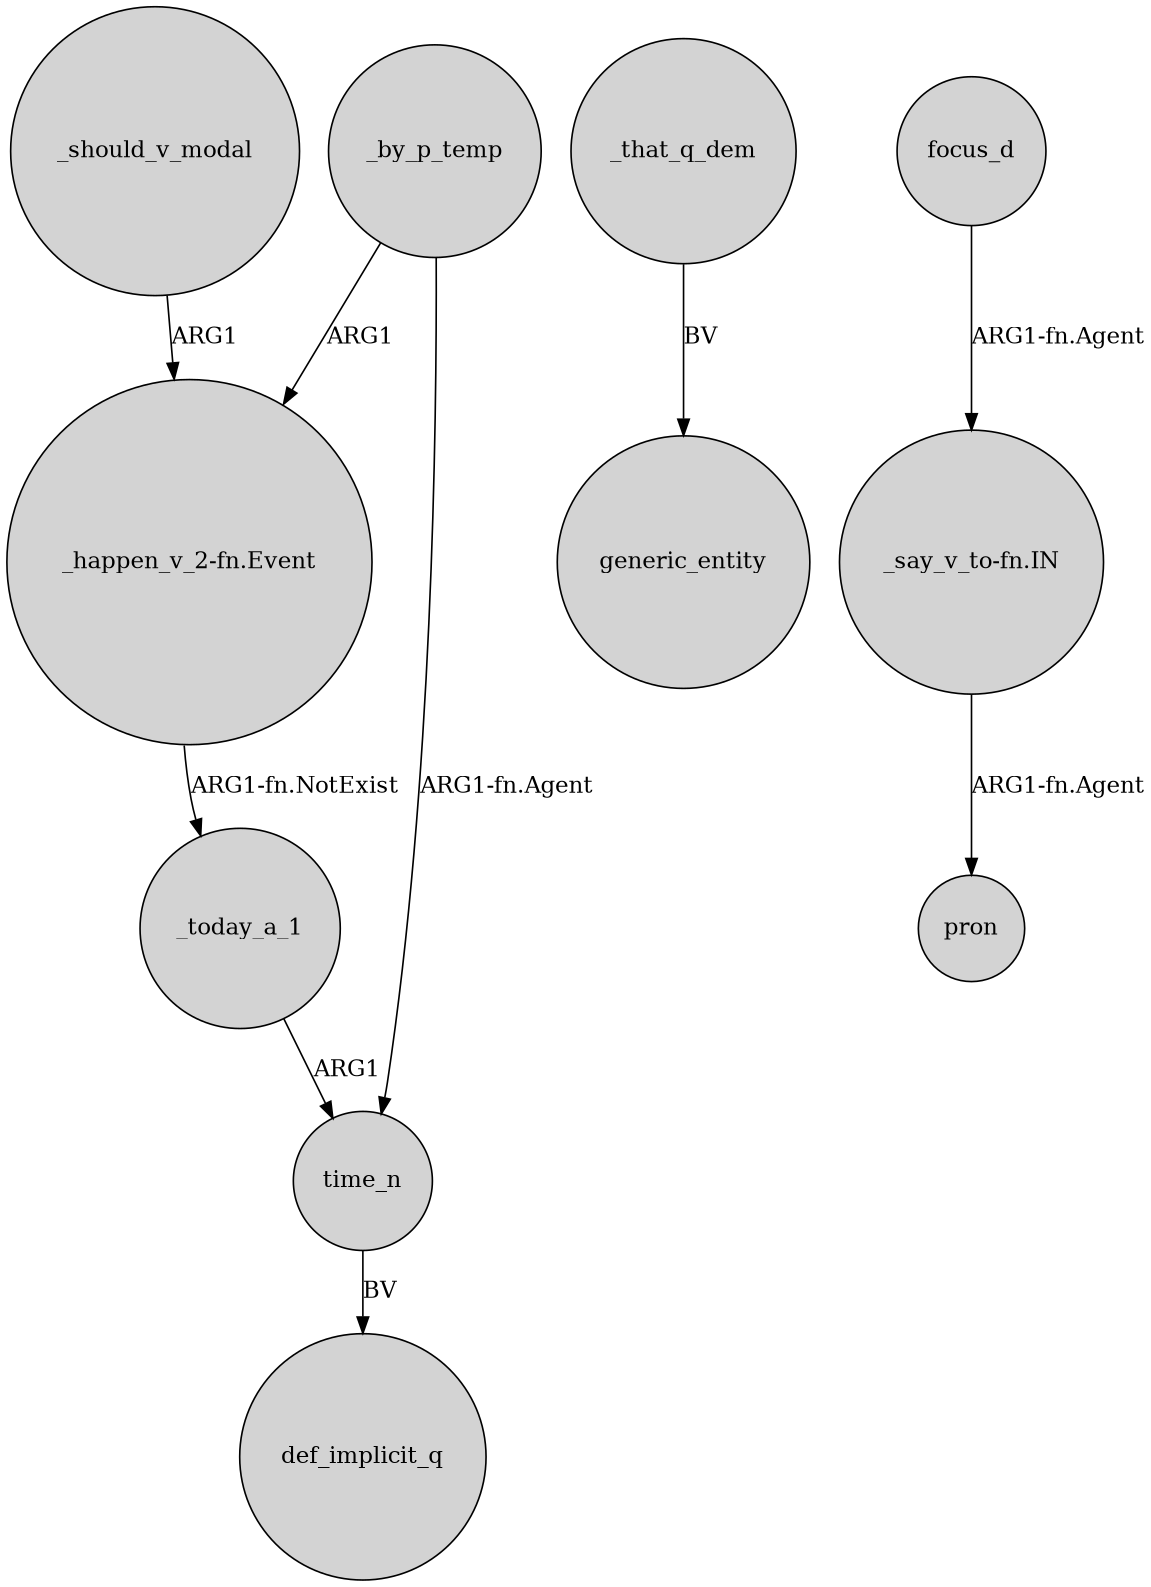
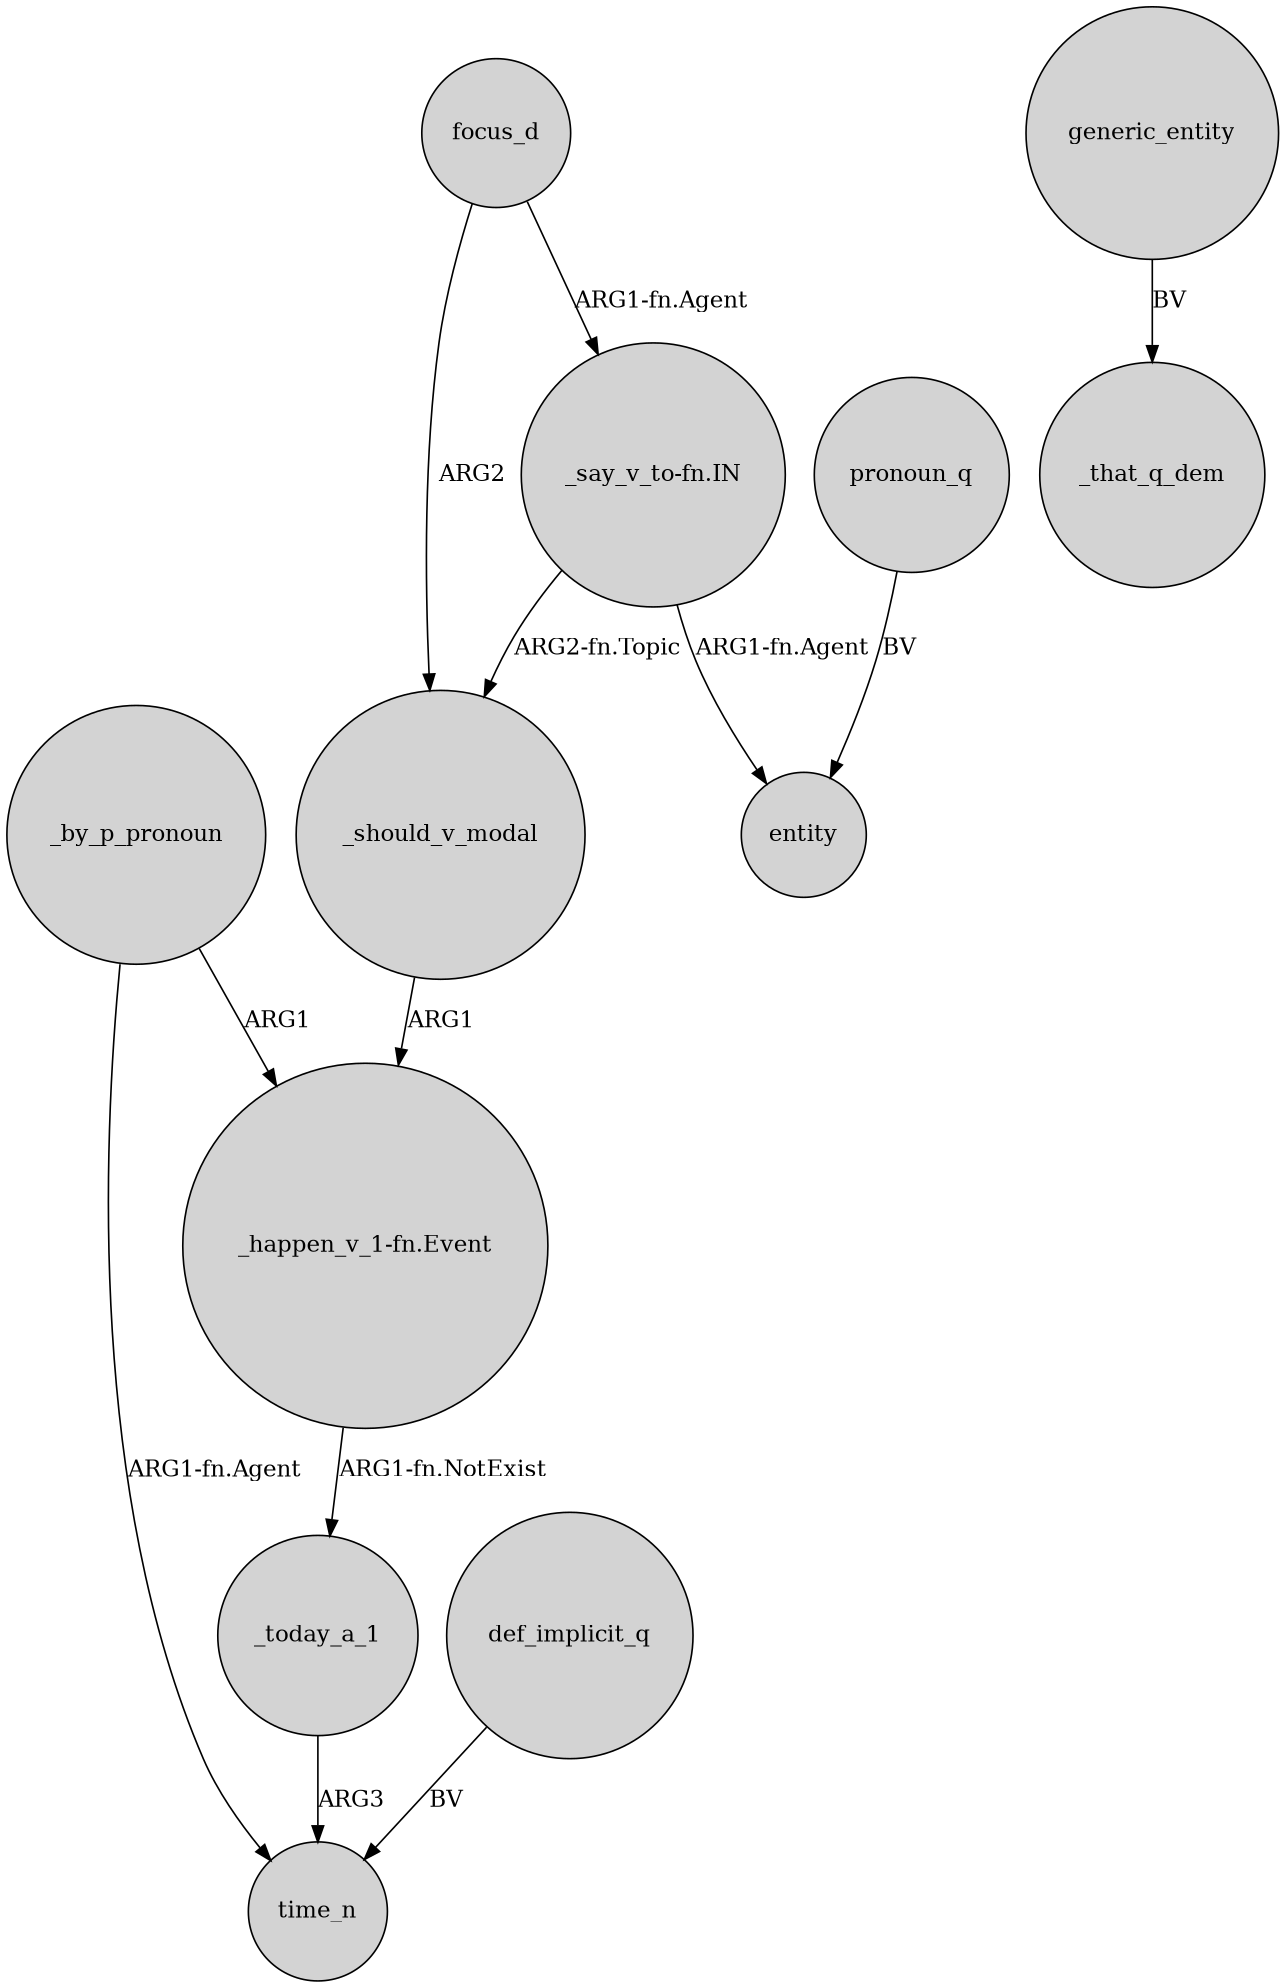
  digraph {
    node [shape=circle style=filled]
    _should_v_modal
-   "_happen_v_1-fn.Event" [label="_happen_v_2-fn.Event"]
+   "_happen_v_1-fn.Event"
    _today_a_1
    time_n
-   _by_p_temp
+   _by_p_temp [label=_by_p_pronoun]
    _that_q_dem
    generic_entity
    def_implicit_q
    focus_d
    "_say_v_to-fn.IN"
-   pron
+   pron [label=entity]
+   pronoun_q
    _should_v_modal -> "_happen_v_1-fn.Event" [label=ARG1]
    "_happen_v_1-fn.Event" -> _today_a_1 [label="ARG1-fn.NotExist"]
-   _today_a_1 -> time_n [label=ARG1]
+   _today_a_1 -> time_n [label=ARG3]
    _by_p_temp -> "_happen_v_1-fn.Event" [label=ARG1]
    _by_p_temp -> time_n [label="ARG1-fn.Agent"]
-   _that_q_dem -> generic_entity [label=BV]
-   time_n -> def_implicit_q [label=BV]
+   generic_entity -> _that_q_dem [label=BV]
+   def_implicit_q -> time_n [label=BV]
+   focus_d -> _should_v_modal [label=ARG2]
    focus_d -> "_say_v_to-fn.IN" [label="ARG1-fn.Agent"]
+   "_say_v_to-fn.IN" -> _should_v_modal [label="ARG2-fn.Topic"]
    "_say_v_to-fn.IN" -> pron [label="ARG1-fn.Agent"]
+   pronoun_q -> pron [label=BV]
  }
